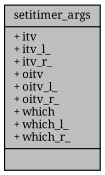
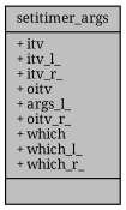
  digraph {
    fontname="Noto Serif"
-   n1 [color=black fillcolor=grey75 fontcolor=black fontname="Noto Serif" fontsize=10 height=0.2 label="{setitimer_args\n|+ itv\l+ itv_l_\l+ itv_r_\l+ oitv\l+ oitv_l_\l+ oitv_r_\l+ which\l+ which_l_\l+ which_r_\l|}" shape=record style=filled width=0.4]
+   n1 [color=black fillcolor=grey75 fontcolor=black fontname="Noto Serif" fontsize=10 height=0.2 label="{setitimer_args\n|+ itv\l+ itv_l_\l+ itv_r_\l+ oitv\l+ args_l_\l+ oitv_r_\l+ which\l+ which_l_\l+ which_r_\l|}" shape=record style=filled width=0.4]
  }
